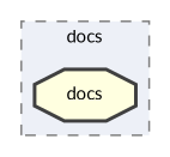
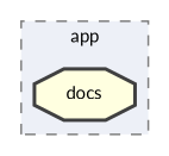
  digraph {
    compound=true
    fontname=Lato
    n1 [color=grey25 fillcolor=lightyellow fontname=Lato fontsize=10 height=0.2 label=docs shape=octagon style="filled,bold" width=0.4]
    subgraph cluster_1 {
      bgcolor="#edf0f7"
      fontsize=10
-     label=docs
+     label=app
      pencolor=grey50
      style="filled,dashed"
      n1
    }
  }
